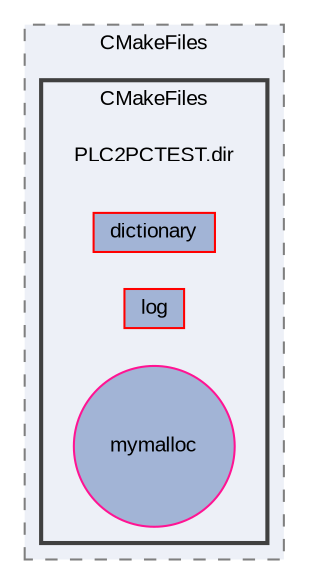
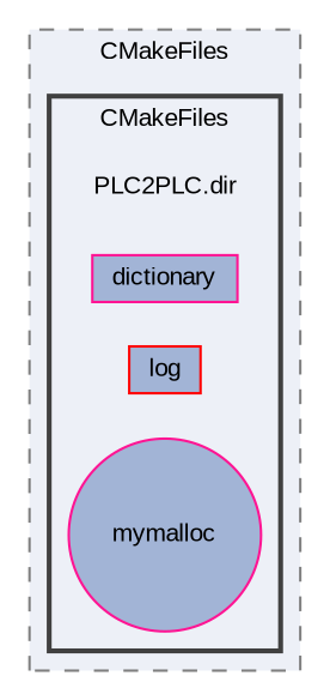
  digraph {
    compound=true
    rankdir=LR
    fontname="Liberation Sans"
    node [fontname="Liberation Sans" fontsize=10 shape=box color=red fillcolor="#a2b4d6" style=filled]
-   n1 [height=0.2 label="PLC2PCTEST.dir" shape=plaintext width=0.4 fillcolor="" style=""]
-   n2 [height=0.2 label=dictionary width=0.4]
+   n1 [height=0.2 label="PLC2PLC.dir" shape=plaintext width=0.4 fillcolor="" style=""]
+   n2 [color=deeppink height=0.2 label=dictionary width=0.4]
    n3 [height=0.2 label=log width=0.4]
    n4 [color=deeppink height=0.2 label=mymalloc shape=circle width=0.4]
    subgraph cluster_1 {
      bgcolor="#edf0f7"
      fontsize=10
      label=CMakeFiles
      pencolor=grey50
      style="filled,dashed"
      subgraph cluster_2 {
        bgcolor="#edf0f7"
        fontsize=10
        pencolor=grey25
        style="filled,bold"
        n1
        n2
        n3
        n4
      }
    }
  }
